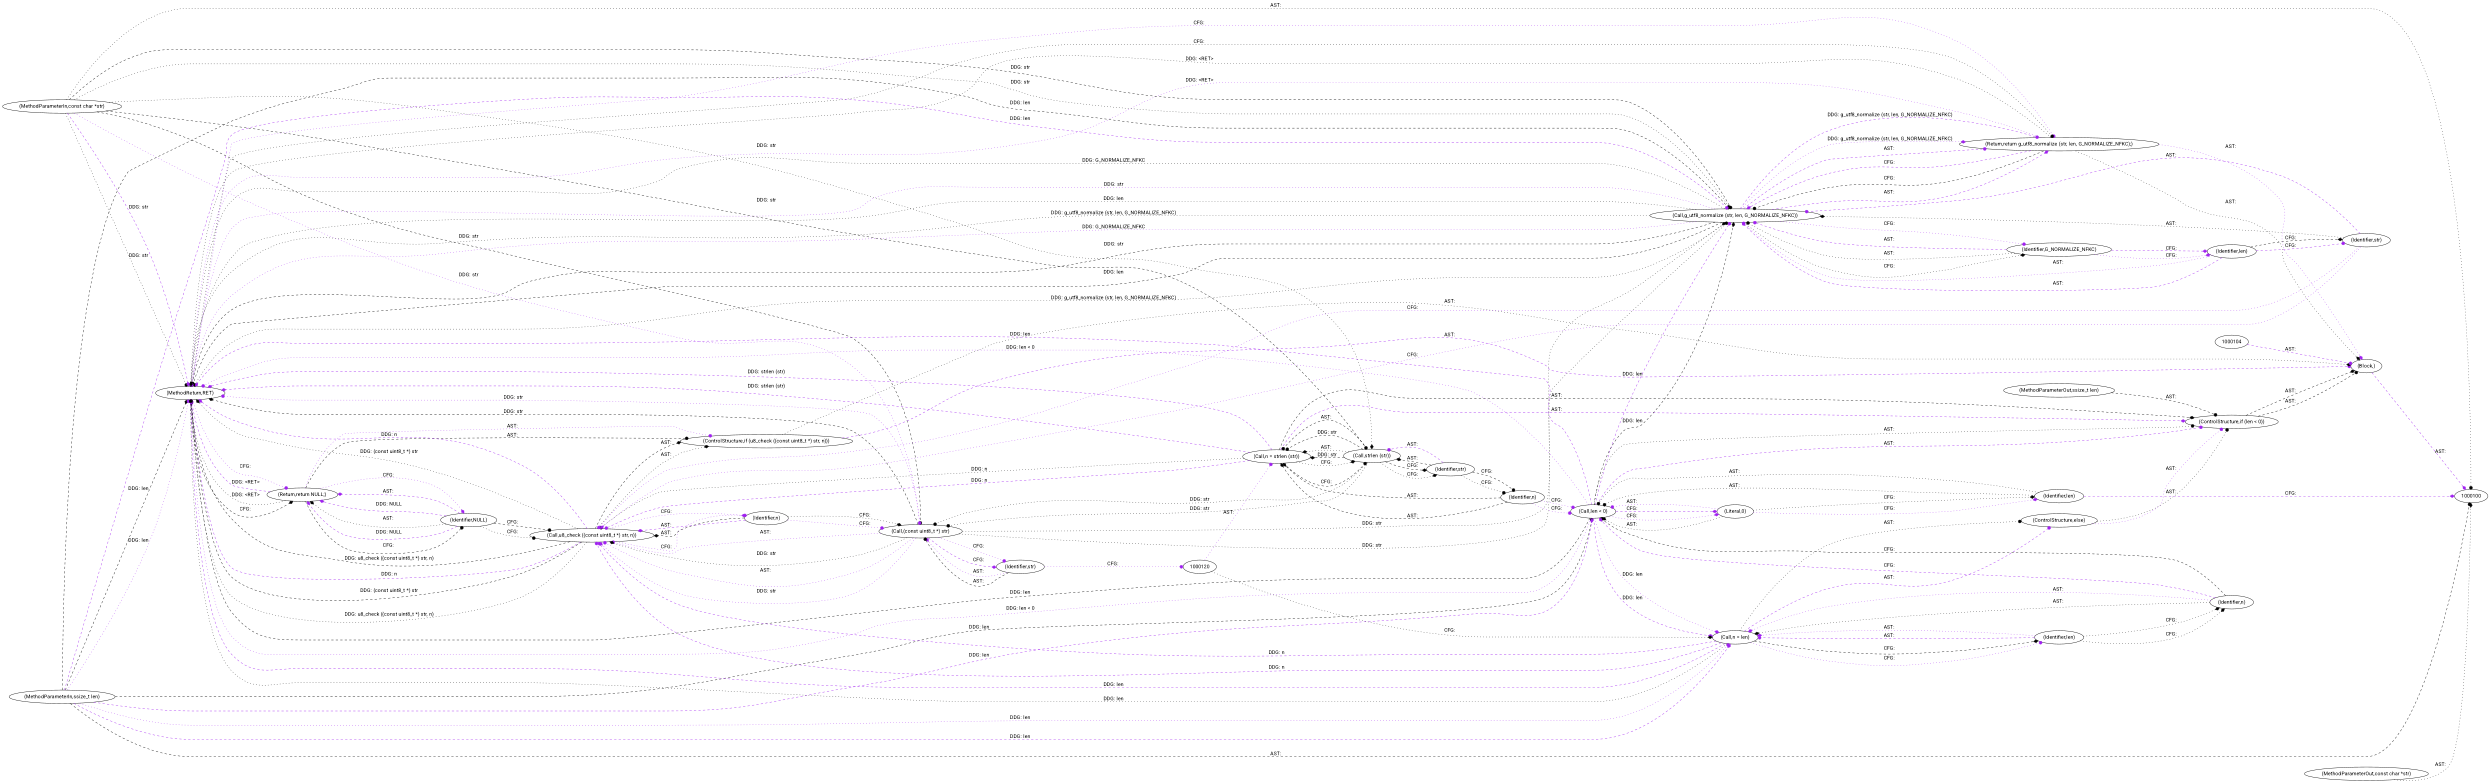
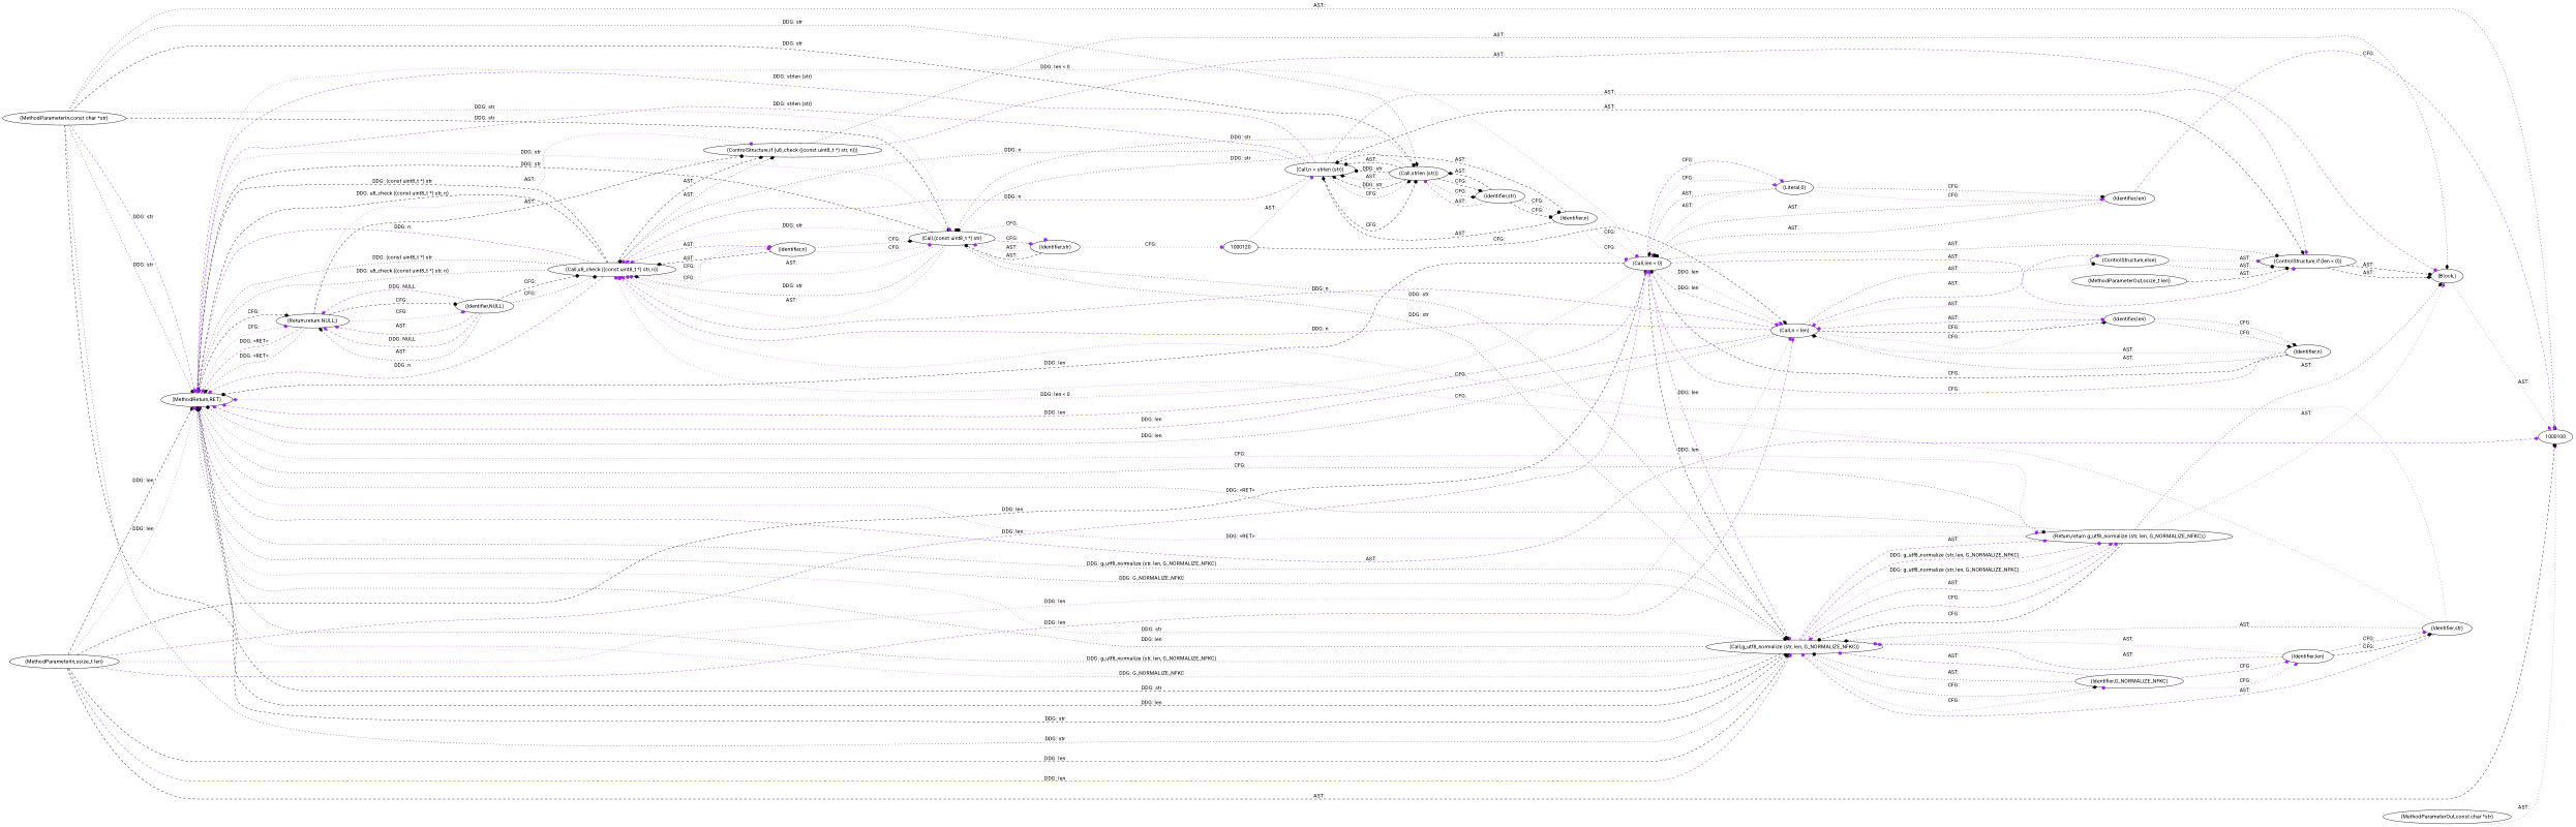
  digraph {
    fontname=Roboto
    rankdir=LR
    node [fontname=Roboto]
    edge [arrowhead=diamond color=black fontname=Roboto style=dotted]
    n1 [label="(MethodReturn,RET)"]
    n2 [label="(Return,return NULL;)"]
    n3 [label="(Return,return g_utf8_normalize (str, len, G_NORMALIZE_NFKC);)"]
    1000100
    n5 [label="(ControlStructure,if (u8_check ((const uint8_t *) str, n)))"]
    n6 [label="(Identifier,NULL)"]
    n7 [label="(Call,g_utf8_normalize (str, len, G_NORMALIZE_NFKC))"]
    n8 [label="(Block,)"]
    n9 [label="(MethodParameterIn,const char *str)"]
    n10 [label="(Call,(const uint8_t *) str)"]
    n11 [label="(Call,strlen (str))"]
    n12 [label="(Identifier,str)"]
    n13 [label="(Call,u8_check ((const uint8_t *) str, n))"]
    n14 [label="(Identifier,G_NORMALIZE_NFKC)"]
    n15 [label="(Identifier,str)"]
    n16 [label="(Call,n = strlen (str))"]
    n17 [label="(MethodParameterOut,const char *str)"]
    n18 [label="(MethodParameterIn,ssize_t len)"]
    n19 [label="(Call,len < 0)"]
    n20 [label="(Call,n = len)"]
    n21 [label="(Literal,0)"]
    n22 [label="(ControlStructure,if (len < 0))"]
    n23 [label="(ControlStructure,else)"]
    n24 [label="(Identifier,len)"]
    n25 [label="(MethodParameterOut,ssize_t len)"]
    1000120
    n27 [label="(Identifier,n)"]
    n28 [label="(Identifier,len)"]
    n29 [label="(Identifier,str)"]
    n30 [label="(Identifier,len)"]
    n31 [label="(Identifier,n)"]
    n32 [label="(Identifier,n)"]
-   1000104
    n1 -> n2 [label="CFG: " style=dashed]
    n1 -> n2 [arrowhead=dot color=purple label="CFG: "]
    n1 -> n3 [arrowhead=dot color=purple label="CFG: "]
    n1 -> n3 [arrowhead=dot label="CFG: "]
+   n1 -> 1000100 [color=purple label="AST: " style=dashed]
    n2 -> n1 [color=purple label="DDG: <RET>" style=dashed]
    n2 -> n1 [label="DDG: <RET>"]
    n2 -> n5 [arrowhead=dot color=purple label="AST: "]
    n2 -> n5 [arrowhead=dot label="AST: " style=dashed]
    n2 -> n6 [arrowhead=dot label="CFG: " style=dashed]
    n2 -> n6 [color=purple label="CFG: "]
    n3 -> n1 [arrowhead=dot label="DDG: <RET>"]
    n3 -> n1 [arrowhead=dot color=purple label="DDG: <RET>"]
    n3 -> n7 [color=purple label="CFG: " style=dashed]
    n3 -> n7 [arrowhead=dot label="CFG: " style=dashed]
    n3 -> n8 [color=purple label="AST: "]
    n3 -> n8 [label="AST: "]
    n5 -> n8 [arrowhead=dot color=purple label="AST: " style=dashed]
    n5 -> n8 [label="AST: "]
    n6 -> n2 [color=purple label="AST: " style=dashed]
    n6 -> n2 [color=purple label="DDG: NULL" style=dashed]
    n6 -> n2 [label="AST: "]
    n6 -> n2 [color=purple label="DDG: NULL" style=dashed]
    n6 -> n13 [arrowhead=dot label="CFG: "]
    n6 -> n13 [arrowhead=dot label="CFG: " style=dashed]
    n7 -> n1 [label="DDG: g_utf8_normalize (str, len, G_NORMALIZE_NFKC)"]
    n7 -> n1 [color=purple label="DDG: G_NORMALIZE_NFKC"]
    n7 -> n1 [label="DDG: str" style=dashed]
    n7 -> n1 [label="DDG: len" style=dashed]
    n7 -> n1 [arrowhead=dot label="DDG: g_utf8_normalize (str, len, G_NORMALIZE_NFKC)"]
    n7 -> n1 [label="DDG: G_NORMALIZE_NFKC"]
    n7 -> n1 [arrowhead=dot color=purple label="DDG: str"]
    n7 -> n1 [label="DDG: len"]
    n7 -> n3 [color=purple label="AST: " style=dashed]
    n7 -> n3 [arrowhead=dot color=purple label="DDG: g_utf8_normalize (str, len, G_NORMALIZE_NFKC)" style=dashed]
    n7 -> n3 [arrowhead=dot color=purple label="AST: " style=dashed]
    n7 -> n3 [color=purple label="DDG: g_utf8_normalize (str, len, G_NORMALIZE_NFKC)"]
    n7 -> n14 [label="CFG: "]
    n7 -> n14 [arrowhead=dot color=purple label="CFG: "]
-   n8 -> 1000100 [color=purple label="AST: " style=dashed]
+   n8 -> 1000100 [color=purple label="AST: "]
    n9 -> n1 [arrowhead=dot label="DDG: str"]
    n9 -> n1 [color=purple label="DDG: str" style=dashed]
    n9 -> 1000100 [arrowhead=dot label="AST: "]
    n9 -> n7 [arrowhead=dot label="DDG: str" style=dashed]
    n9 -> n7 [label="DDG: str"]
    n9 -> n10 [arrowhead=dot label="DDG: str" style=dashed]
    n9 -> n10 [arrowhead=dot color=purple label="DDG: str"]
    n9 -> n11 [label="DDG: str"]
    n9 -> n11 [arrowhead=dot label="DDG: str" style=dashed]
    n10 -> n1 [arrowhead=dot color=purple label="DDG: str"]
    n10 -> n1 [label="DDG: str" style=dashed]
    n10 -> n7 [label="DDG: str"]
    n10 -> n7 [arrowhead=dot label="DDG: str"]
    n10 -> n12 [arrowhead=dot color=purple label="CFG: "]
    n10 -> n12 [color=purple label="CFG: " style=dashed]
    n10 -> n13 [arrowhead=dot color=purple label="AST: "]
    n10 -> n13 [label="DDG: str"]
    n10 -> n13 [arrowhead=dot color=purple label="AST: "]
    n10 -> n13 [color=purple label="DDG: str"]
    n11 -> n10 [arrowhead=dot label="DDG: str"]
    n11 -> n10 [arrowhead=dot label="DDG: str"]
    n11 -> n15 [label="CFG: " style=dashed]
    n11 -> n15 [label="CFG: "]
    n11 -> n16 [arrowhead=dot label="AST: " style=dashed]
    n11 -> n16 [arrowhead=dot label="DDG: str" style=dashed]
    n11 -> n16 [label="AST: "]
    n11 -> n16 [label="DDG: str" style=dashed]
    n12 -> n10 [color=purple label="AST: "]
    n12 -> n10 [arrowhead=dot label="AST: " style=dashed]
    n12 -> 1000120 [arrowhead=dot color=purple label="CFG: "]
    n13 -> n1 [label="DDG: u8_check ((const uint8_t *) str, n)"]
    n13 -> n1 [color=purple label="DDG: n" style=dashed]
    n13 -> n1 [label="DDG: (const uint8_t *) str" style=dashed]
    n13 -> n1 [label="DDG: u8_check ((const uint8_t *) str, n)" style=dashed]
    n13 -> n1 [color=purple label="DDG: n" style=dashed]
    n13 -> n1 [label="DDG: (const uint8_t *) str"]
    n13 -> n5 [label="AST: " style=dashed]
    n13 -> n5 [label="AST: "]
    n13 -> n27 [arrowhead=dot color=purple label="CFG: "]
    n13 -> n27 [color=purple label="CFG: "]
    n14 -> n7 [arrowhead=dot color=purple label="AST: " style=dashed]
    n14 -> n7 [arrowhead=dot label="AST: "]
    n14 -> n28 [color=purple label="CFG: "]
    n14 -> n28 [color=purple label="CFG: " style=dashed]
    n15 -> n11 [arrowhead=dot color=purple label="AST: " style=dashed]
    n15 -> n11 [label="AST: " style=dashed]
    n15 -> n31 [arrowhead=dot label="CFG: " style=dashed]
    n15 -> n31 [arrowhead=dot label="CFG: "]
    n16 -> n1 [color=purple label="DDG: strlen (str)" style=dashed]
    n16 -> n1 [color=purple label="DDG: strlen (str)" style=dashed]
    n16 -> n11 [arrowhead=dot label="CFG: " style=dashed]
    n16 -> n11 [label="CFG: "]
    n16 -> n13 [arrowhead=dot label="DDG: n"]
    n16 -> n13 [arrowhead=dot color=purple label="DDG: n" style=dashed]
    n16 -> n22 [label="AST: " style=dashed]
    n16 -> n22 [color=purple label="AST: " style=dashed]
-   n17 -> 1000100 [label="AST: "]
+   n17 -> 1000100 [color=purple label="AST: "]
    n18 -> n1 [label="DDG: len" style=dashed]
    n18 -> n1 [arrowhead=dot color=purple label="DDG: len"]
    n18 -> 1000100 [arrowhead=dot label="AST: " style=dashed]
    n18 -> n7 [arrowhead=dot label="DDG: len" style=dashed]
    n18 -> n7 [arrowhead=dot color=purple label="DDG: len" style=dashed]
    n18 -> n19 [arrowhead=dot label="DDG: len" style=dashed]
    n18 -> n19 [color=purple label="DDG: len" style=dashed]
    n18 -> n20 [arrowhead=dot color=purple label="DDG: len"]
    n18 -> n20 [color=purple label="DDG: len" style=dashed]
    n19 -> n1 [color=purple label="DDG: len" style=dashed]
    n19 -> n1 [arrowhead=dot color=purple label="DDG: len < 0"]
    n19 -> n1 [arrowhead=dot label="DDG: len" style=dashed]
    n19 -> n1 [color=purple label="DDG: len < 0"]
    n19 -> n7 [arrowhead=dot color=purple label="DDG: len" style=dashed]
    n19 -> n7 [label="DDG: len" style=dashed]
    n19 -> n20 [color=purple label="DDG: len"]
    n19 -> n20 [color=purple label="DDG: len" style=dashed]
    n19 -> n21 [color=purple label="CFG: " style=dashed]
    n19 -> n21 [color=purple label="CFG: "]
    n19 -> n22 [arrowhead=dot label="AST: "]
    n19 -> n22 [arrowhead=dot color=purple label="AST: " style=dashed]
    n20 -> n1 [color=purple label="DDG: len" style=dashed]
    n20 -> n1 [arrowhead=dot label="DDG: len"]
    n20 -> n13 [color=purple label="DDG: n" style=dashed]
    n20 -> n13 [arrowhead=dot color=purple label="DDG: n" style=dashed]
    n20 -> n23 [arrowhead=dot color=purple label="AST: " style=dashed]
    n20 -> n23 [arrowhead=dot label="AST: "]
    n20 -> n24 [label="CFG: " style=dashed]
    n20 -> n24 [arrowhead=dot color=purple label="CFG: "]
    n21 -> n19 [label="AST: "]
    n21 -> n19 [arrowhead=dot color=purple label="AST: "]
    n21 -> n30 [color=purple label="CFG: "]
    n21 -> n30 [label="CFG: "]
    n22 -> n8 [arrowhead=dot label="AST: " style=dashed]
    n22 -> n8 [label="AST: " style=dashed]
    n23 -> n22 [arrowhead=dot label="AST: "]
    n23 -> n22 [arrowhead=dot color=purple label="AST: "]
    n24 -> n20 [color=purple label="AST: "]
    n24 -> n20 [arrowhead=dot color=purple label="AST: " style=dashed]
    n24 -> n32 [label="CFG: "]
    n24 -> n32 [label="CFG: "]
    n25 -> n22 [arrowhead=dot label="AST: " style=dashed]
    1000120 -> n16 [arrowhead=dot color=purple label="AST: "]
-   1000120 -> n20 [label="CFG: "]
+   1000120 -> n20 [label="CFG: " style=dashed]
    n27 -> n10 [label="CFG: "]
    n27 -> n10 [arrowhead=dot color=purple label="CFG: "]
    n27 -> n13 [color=purple label="AST: " style=dashed]
    n27 -> n13 [label="AST: " style=dashed]
    n28 -> n7 [arrowhead=dot color=purple label="AST: "]
    n28 -> n7 [color=purple label="AST: " style=dashed]
    n28 -> n29 [label="CFG: " style=dashed]
    n28 -> n29 [arrowhead=dot color=purple label="CFG: " style=dashed]
    n29 -> n7 [arrowhead=dot color=purple label="AST: " style=dashed]
    n29 -> n7 [label="AST: "]
    n29 -> n13 [arrowhead=dot color=purple label="CFG: "]
    n29 -> n13 [color=purple label="CFG: "]
    n30 -> 1000100 [color=purple label="CFG: " style=dashed]
    n30 -> n19 [arrowhead=dot label="AST: "]
    n30 -> n19 [arrowhead=dot label="AST: "]
    n31 -> n16 [label="AST: " style=dashed]
    n31 -> n16 [label="AST: " style=dashed]
    n31 -> n19 [arrowhead=dot color=purple label="CFG: "]
    n31 -> n19 [arrowhead=dot color=purple label="CFG: "]
    n32 -> n19 [arrowhead=dot label="CFG: " style=dashed]
    n32 -> n19 [color=purple label="CFG: " style=dashed]
    n32 -> n20 [color=purple label="AST: "]
    n32 -> n20 [label="AST: "]
-   1000104 -> n8 [arrowhead=dot color=purple label="AST: " style=dashed]
  }
